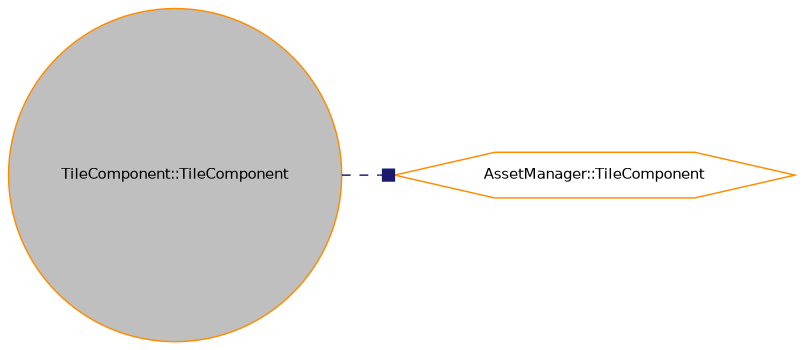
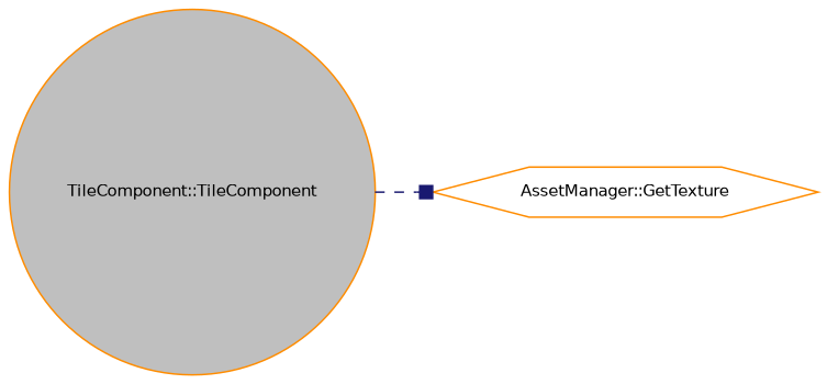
  digraph {
    rankdir=LR
    node [color=darkorange fontname=Helvetica fontsize=10 style=filled]
    n1 [fillcolor=grey75 fontcolor=black height=0.2 label="TileComponent::TileComponent" shape=circle width=0.4]
-   n2 [fillcolor=white height=0.2 label="AssetManager::TileComponent" shape=hexagon width=0.4]
+   n2 [fillcolor=white height=0.2 label="AssetManager::GetTexture" shape=hexagon width=0.4]
    n1 -> n2 [color=midnightblue fontname=Helvetica fontsize=10 labelfontname=Helvetica labelfontsize=10 style=dashed arrowhead=box]
  }
